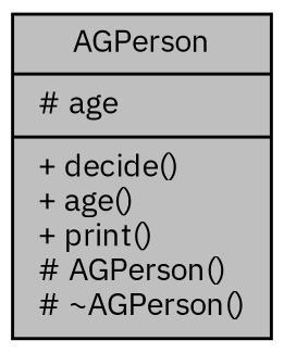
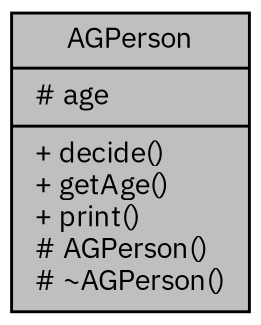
  digraph {
    fontname="IBM Plex Sans"
-   n1 [color=black fillcolor=grey75 fontcolor=black fontname="IBM Plex Sans" fontsize=10 height=0.2 label="{AGPerson\n|# age\l|+ decide()\l+ age()\l+ print()\l# AGPerson()\l# ~AGPerson()\l}" shape=record style=filled width=0.4]
+   n1 [color=black fillcolor=grey75 fontcolor=black fontname="IBM Plex Sans" fontsize=10 height=0.2 label="{AGPerson\n|# age\l|+ decide()\l+ getAge()\l+ print()\l# AGPerson()\l# ~AGPerson()\l}" shape=record style=filled width=0.4]
  }
